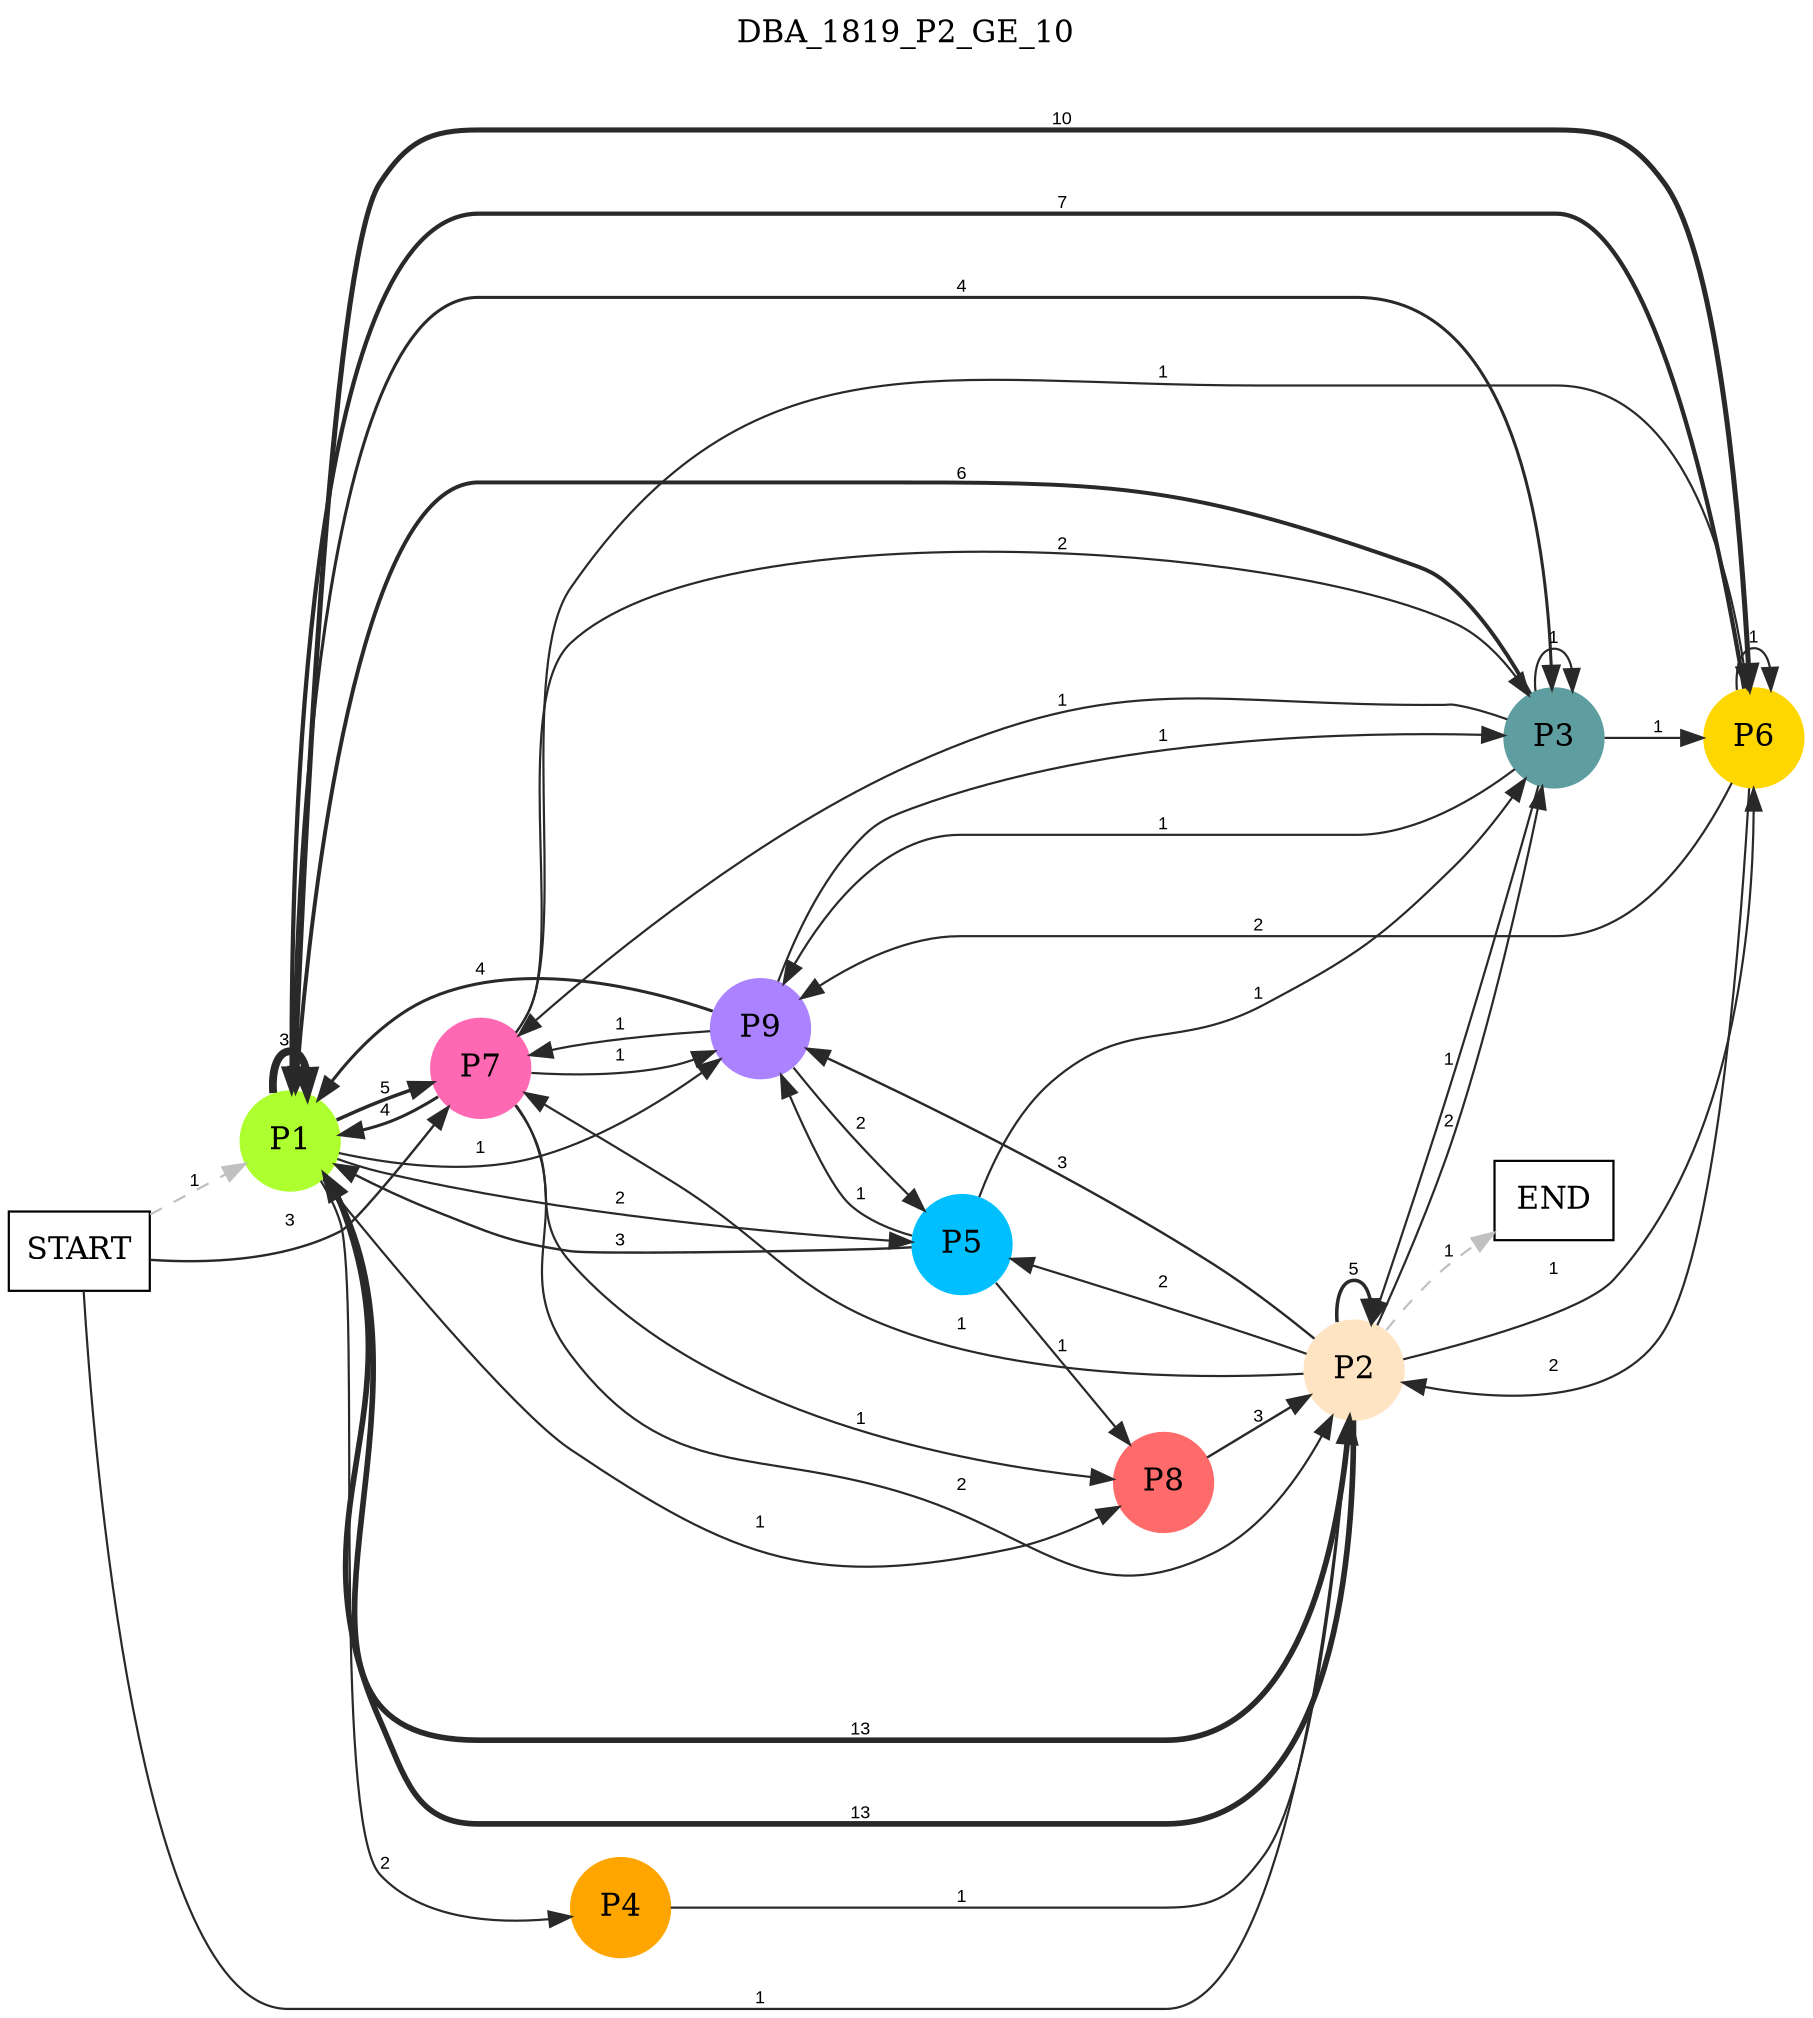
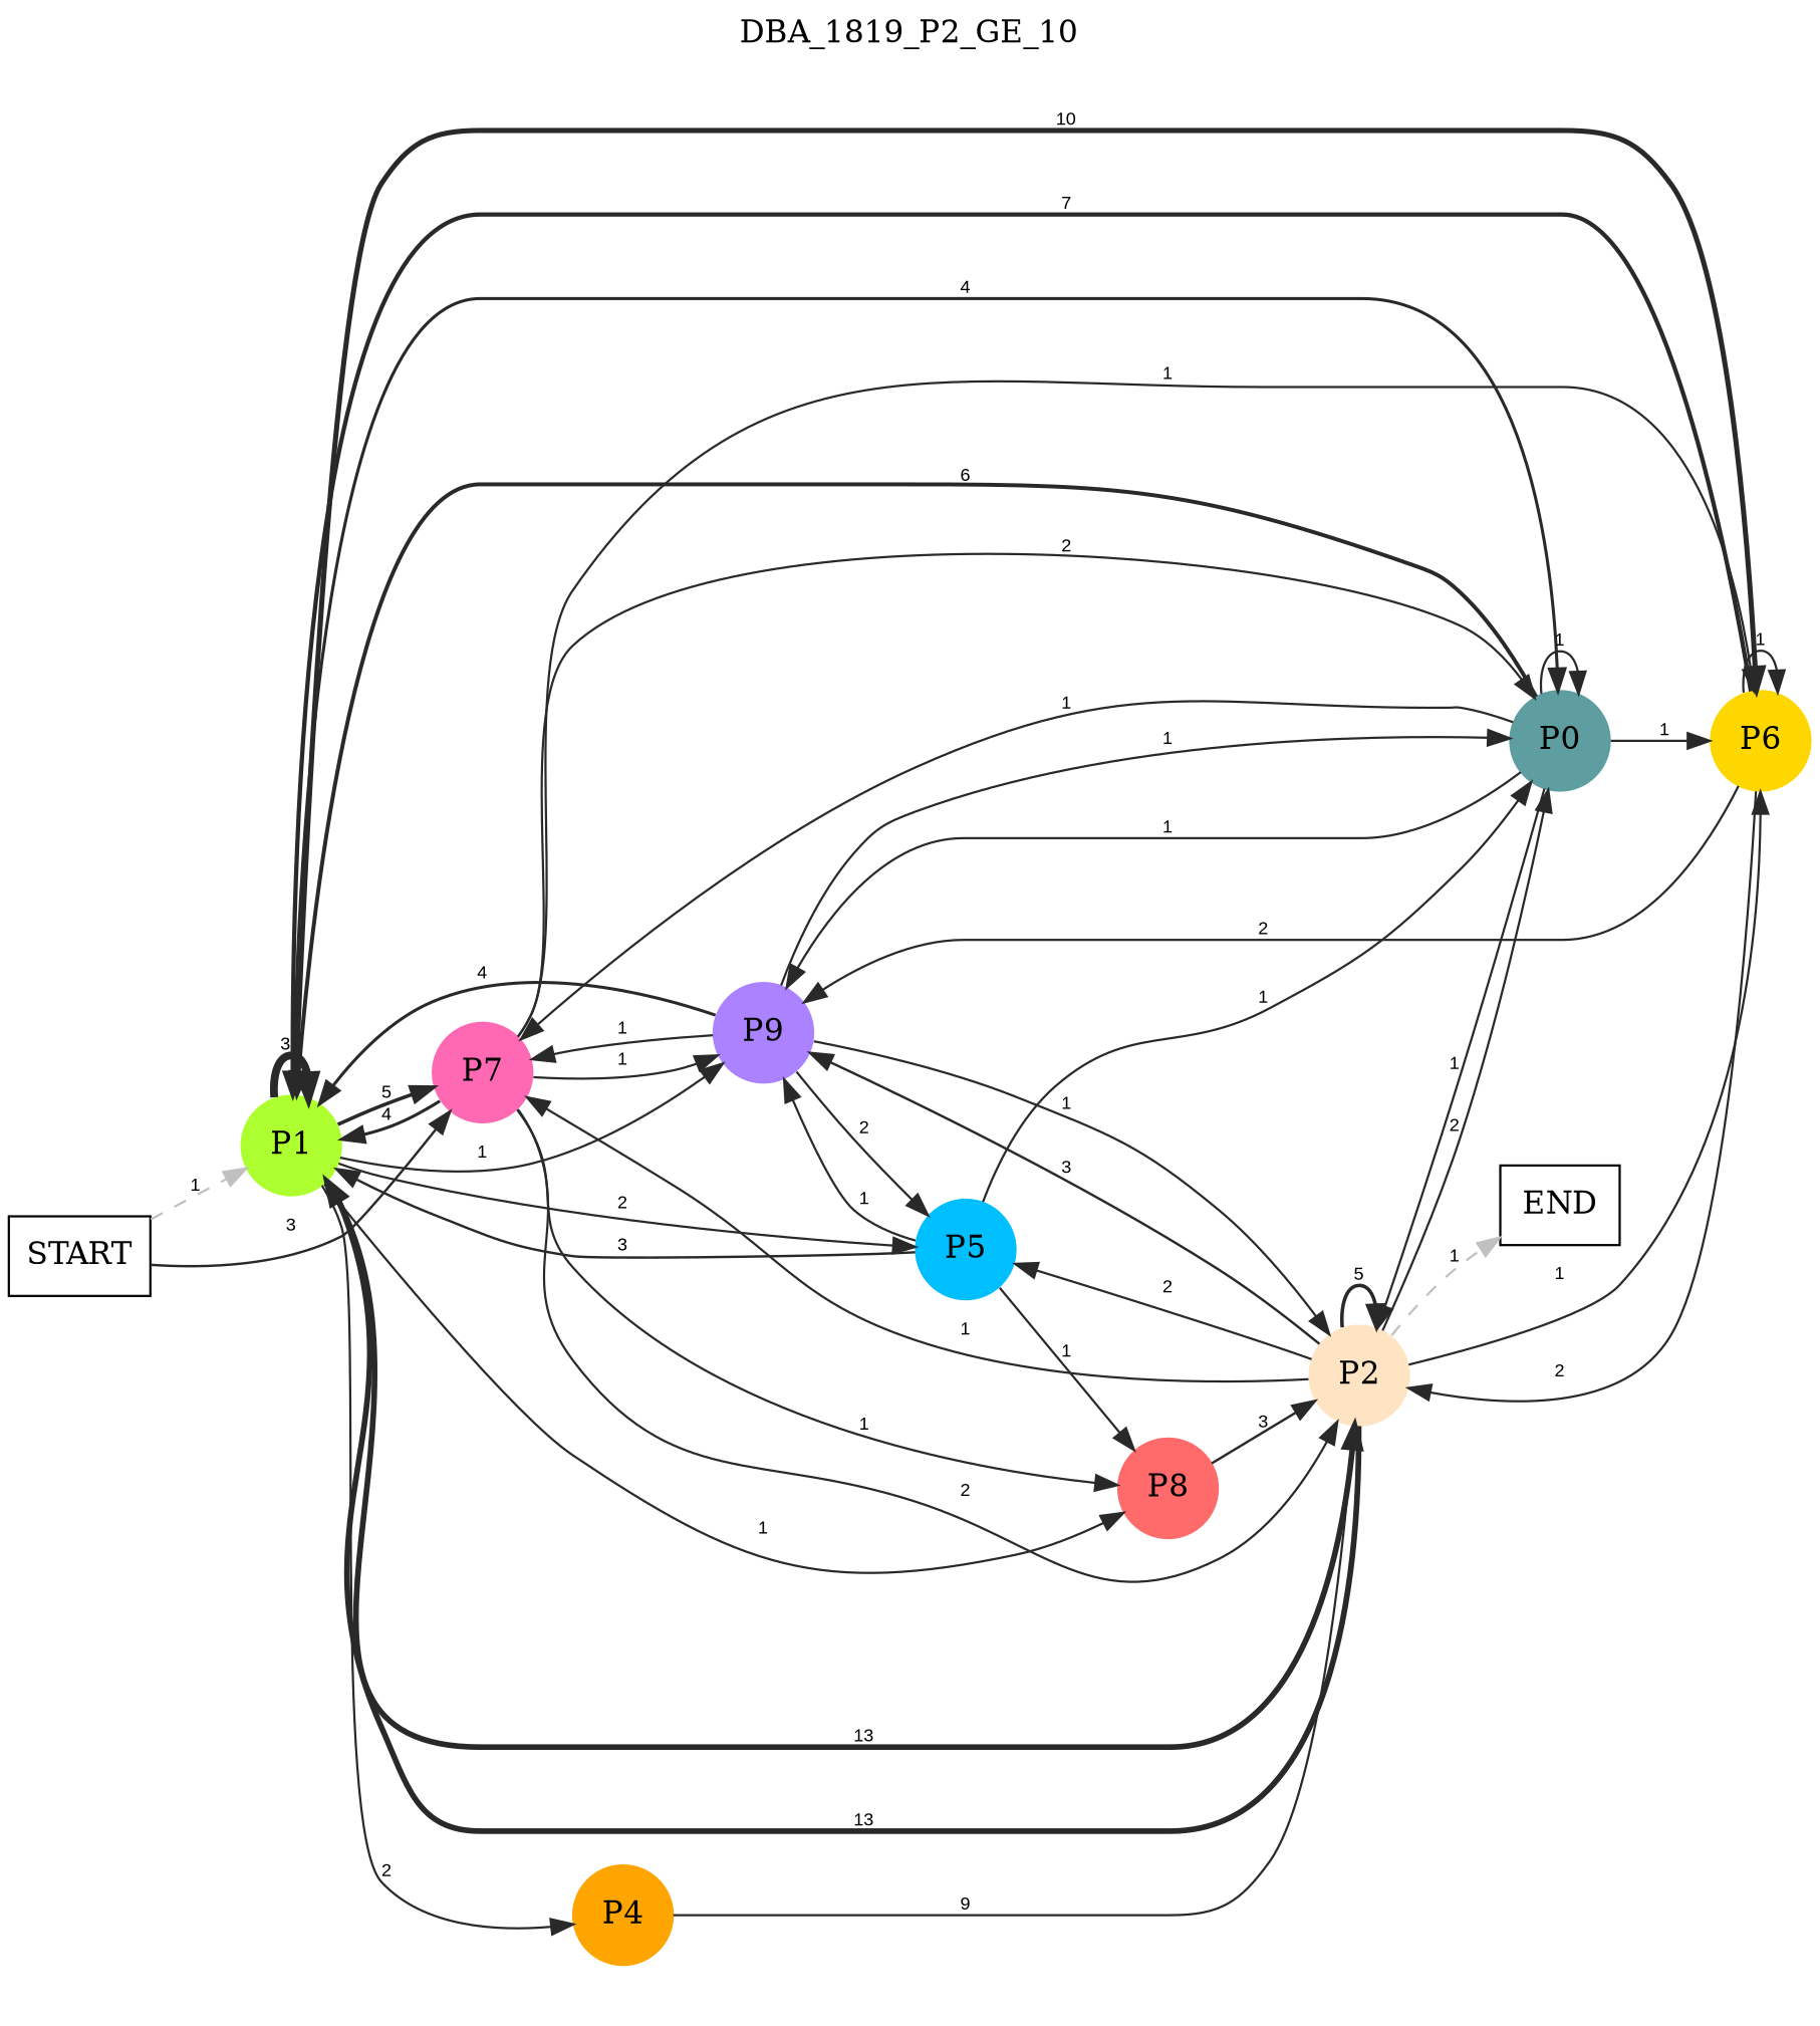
  digraph {
    label=DBA_1819_P2_GE_10
    labelloc=t
    rankdir=LR
    node [color=black shape=circle style=filled]
    edge [color=grey16 fontname=Arial fontsize=8 labelfloat=false penwidth=1]
    START [fillcolor=white shape=box]
    P1 [color=greenyellow]
    P7 [color=hotpink]
    P6 [color=gold]
-   P3 [color=cadetblue]
+   P3 [color=cadetblue label=P0]
    P2 [color=bisque]
    P5 [color=deepskyblue]
    P8 [color=indianred1]
    P9 [color=mediumpurple1]
    P4 [color=orange]
    END [fillcolor=white shape=box]
    START -> P1 [color=grey label=1 style=dashed penwidth=""]
    START -> P7 [label=3 penwidth=1.09861228866811]
    P1 -> P1 [label=35 penwidth=3.55534806148941]
    P1 -> P7 [label=5 penwidth=1.6094379124341]
    P1 -> P6 [label=10 penwidth=2.30258509299405]
    P1 -> P3 [label=4 penwidth=1.38629436111989]
    P1 -> P2 [label=13 penwidth=2.56494935746154]
    P1 -> P5 [label=2]
    P1 -> P8 [label=1]
    P1 -> P9 [label=1]
    P1 -> P4 [label=2]
    P7 -> P1 [label=4 penwidth=1.38629436111989]
    P7 -> P6 [label=1]
    P7 -> P3 [label=2]
    P7 -> P2 [label=2]
    P7 -> P8 [label=1]
    P7 -> P9 [label=1]
    P6 -> P1 [label=7 penwidth=1.94591014905531]
    P6 -> P6 [label=1]
    P6 -> P2 [label=2]
    P6 -> P9 [label=2]
    P3 -> P1 [label=6 penwidth=1.79175946922805]
    P3 -> P7 [label=1]
    P3 -> P6 [label=1]
    P3 -> P3 [label=1]
    P3 -> P2 [label=1]
    P3 -> P9 [label=1]
    P2 -> P1 [label=13 penwidth=2.56494935746154]
    P2 -> P7 [label=1]
    P2 -> P6 [label=1]
    P2 -> P3 [label=2]
    P2 -> P2 [label=5 penwidth=1.6094379124341]
    P2 -> P5 [label=2]
    P2 -> P9 [label=3 penwidth=1.09861228866811]
    P2 -> END [color=grey label=1 style=dashed penwidth=""]
    P5 -> P1 [label=3 penwidth=1.09861228866811]
    P5 -> P3 [label=1]
    P5 -> P8 [label=1]
    P5 -> P9 [label=1]
    P8 -> P2 [label=3 penwidth=1.09861228866811]
    P9 -> P1 [label=4 penwidth=1.38629436111989]
    P9 -> P7 [label=1]
    P9 -> P3 [label=1]
-   START -> P2 [label=1]
+   P9 -> P2 [label=1]
    P9 -> P5 [label=2]
-   P4 -> P2 [label=1]
+   P4 -> P2 [label=9]
  }
